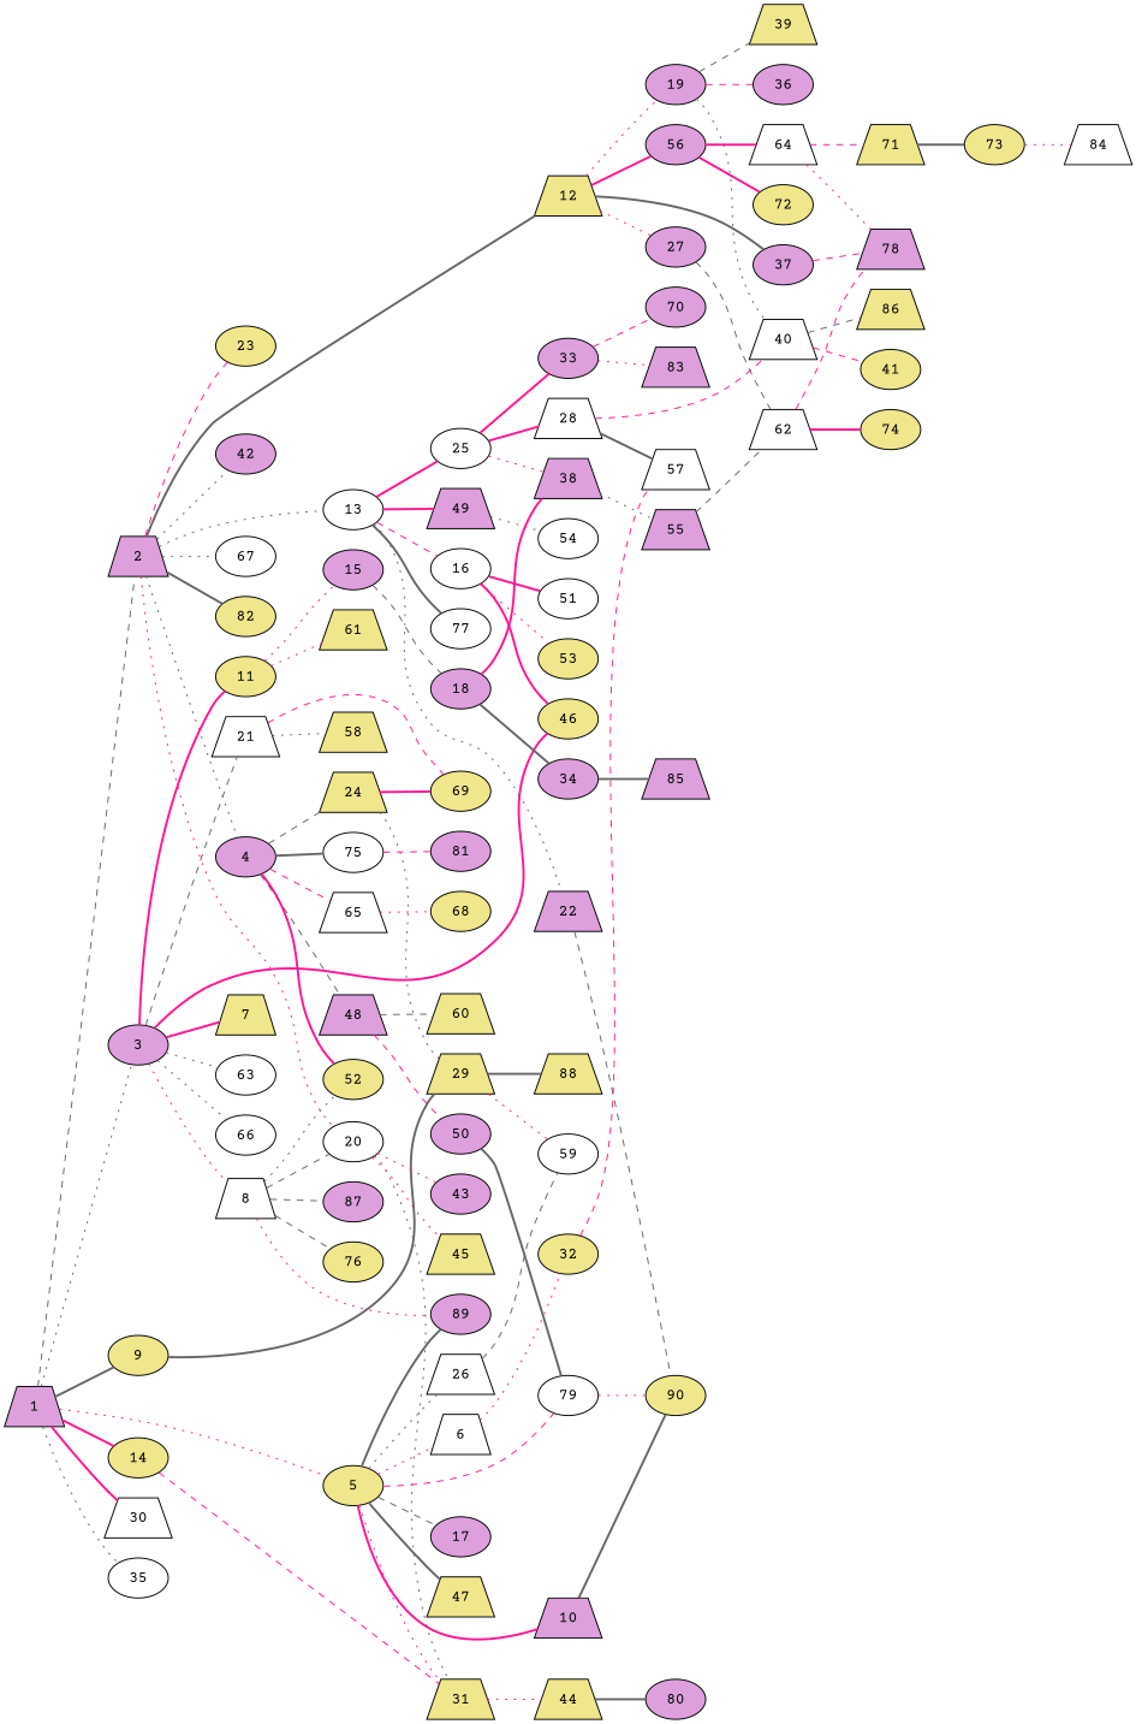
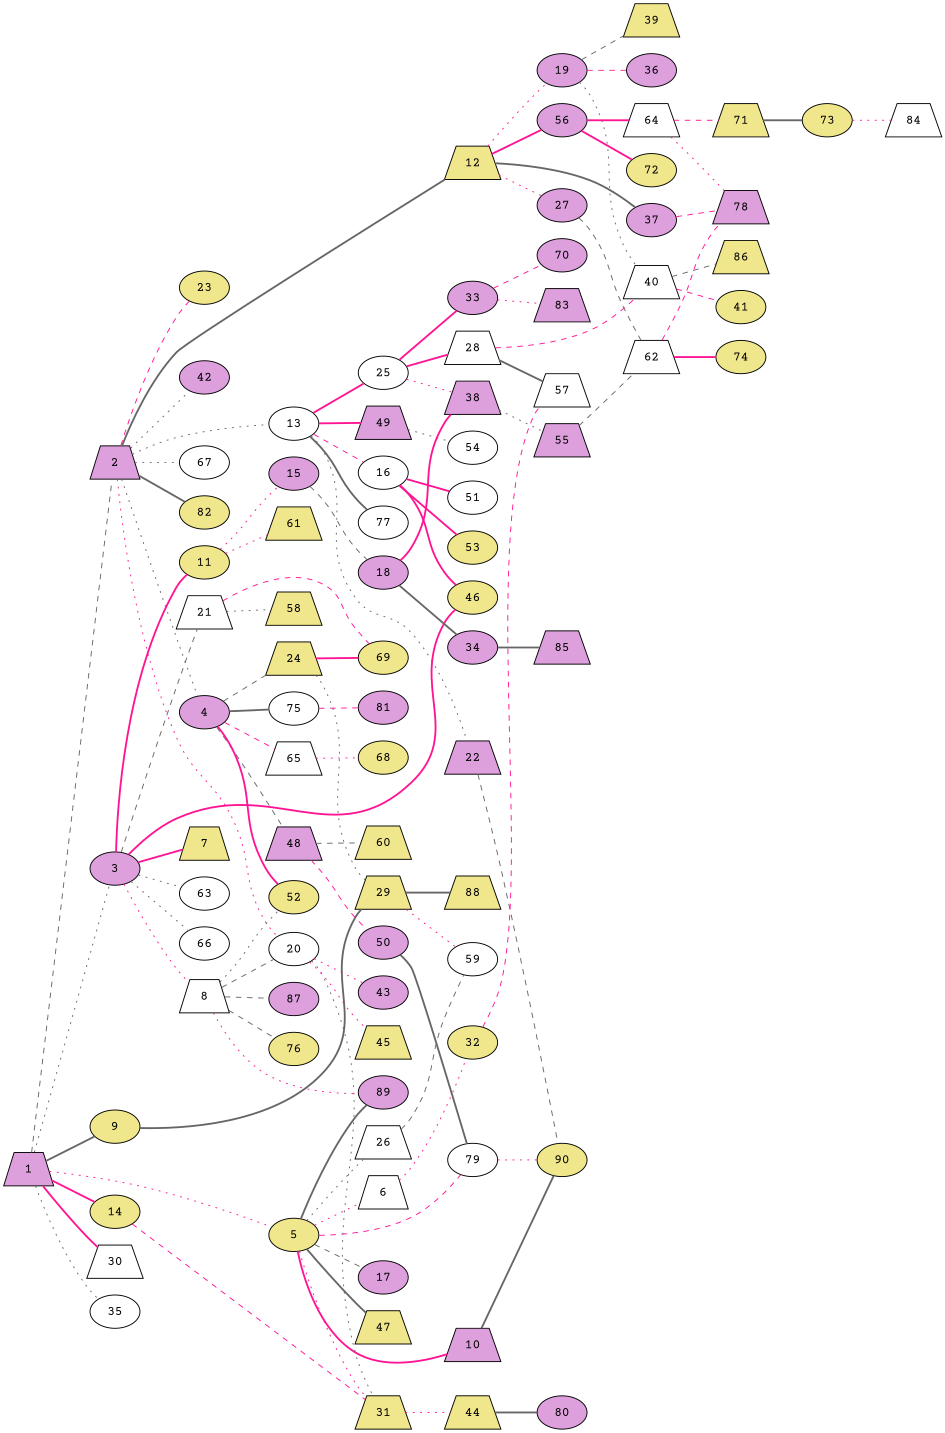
  graph {
    fontname="Courier Prime"
    rankdir=LR
    node [fillcolor=khaki fontname="Courier Prime" shape=ellipse style=filled]
    edge [color=deeppink fontname="Courier Prime" style=dotted]
    1 [fillcolor=plum shape=trapezium]
    2 [fillcolor=plum shape=trapezium]
    3 [fillcolor=plum]
    5
    9
    14
    30 [fillcolor=white shape=trapezium]
    35 [fillcolor=white]
    4 [fillcolor=plum]
    12 [shape=trapezium]
    13 [fillcolor=white]
    20 [fillcolor=white]
    23
    42 [fillcolor=plum]
    67 [fillcolor=white]
    82
    7 [shape=trapezium]
    8 [fillcolor=white shape=trapezium]
    11
    21 [fillcolor=white shape=trapezium]
    46
    63 [fillcolor=white]
    66 [fillcolor=white]
    6 [fillcolor=white shape=trapezium]
    10 [fillcolor=plum shape=trapezium]
    17 [fillcolor=plum]
    26 [fillcolor=white shape=trapezium]
    31 [shape=trapezium]
    47 [shape=trapezium]
    79 [fillcolor=white]
    89 [fillcolor=plum]
    29 [shape=trapezium]
    24 [shape=trapezium]
    48 [fillcolor=plum shape=trapezium]
    52
    65 [fillcolor=white shape=trapezium]
    75 [fillcolor=white]
    19 [fillcolor=plum]
    27 [fillcolor=plum]
    37 [fillcolor=plum]
    56 [fillcolor=plum]
    16 [fillcolor=white]
    22 [fillcolor=plum shape=trapezium]
    25 [fillcolor=white]
    49 [fillcolor=plum shape=trapezium]
    77 [fillcolor=white]
    43 [fillcolor=plum]
    45 [shape=trapezium]
    76
    87 [fillcolor=plum]
    15 [fillcolor=plum]
    61 [shape=trapezium]
    58 [shape=trapezium]
    69
    32
    90
    59 [fillcolor=white]
    44 [shape=trapezium]
    88 [shape=trapezium]
    50 [fillcolor=plum]
    60 [shape=trapezium]
    68
    81 [fillcolor=plum]
    36 [fillcolor=plum]
    39 [shape=trapezium]
    40 [fillcolor=white shape=trapezium]
    62 [fillcolor=white shape=trapezium]
    78 [fillcolor=plum shape=trapezium]
    64 [fillcolor=white shape=trapezium]
    72
    51 [fillcolor=white]
    53
    38 [fillcolor=plum shape=trapezium]
    28 [fillcolor=white shape=trapezium]
    33 [fillcolor=plum]
    54 [fillcolor=white]
    18 [fillcolor=plum]
    57 [fillcolor=white shape=trapezium]
    80 [fillcolor=plum]
    34 [fillcolor=plum]
    41
    86 [shape=trapezium]
    74
    71 [shape=trapezium]
    55 [fillcolor=plum shape=trapezium]
    70 [fillcolor=plum]
    83 [fillcolor=plum shape=trapezium]
    85 [fillcolor=plum shape=trapezium]
    73
    84 [fillcolor=white shape=trapezium]
    1 -- 2 [color=gray40 style=dashed]
    1 -- 3 [color=gray40]
    1 -- 5
    1 -- 9 [color=gray40 style=bold]
    1 -- 14 [style=bold]
    1 -- 30 [style=bold]
    1 -- 35 [color=gray40]
    2 -- 4 [color=gray40]
    2 -- 12 [color=gray40 style=bold]
    2 -- 13 [color=gray40]
    2 -- 20
    2 -- 23 [style=dashed]
    2 -- 42 [color=gray40]
    2 -- 67 [color=gray40]
    2 -- 82 [color=gray40 style=bold]
    3 -- 7 [style=bold]
    3 -- 8
    3 -- 11 [style=bold]
    3 -- 21 [color=gray40 style=dashed]
    3 -- 46 [style=bold]
    3 -- 63 [color=gray40]
    3 -- 66 [color=gray40]
    5 -- 6
    5 -- 10 [style=bold]
    5 -- 17 [color=gray40 style=dashed]
    5 -- 26 [color=gray40]
    5 -- 31
    5 -- 47 [color=gray40 style=bold]
    5 -- 79 [style=dashed]
    5 -- 89 [color=gray40 style=bold]
    9 -- 29 [color=gray40 style=bold]
    14 -- 31 [style=dashed]
    4 -- 24 [color=gray40 style=dashed]
    4 -- 48 [color=gray40 style=dashed]
    4 -- 52 [style=bold]
    4 -- 65 [style=dashed]
    4 -- 75 [color=gray40 style=bold]
    12 -- 19
    12 -- 27
    12 -- 37 [color=gray40 style=bold]
    12 -- 56 [style=bold]
    13 -- 16 [style=dashed]
    13 -- 22 [color=gray40]
    13 -- 25 [style=bold]
    13 -- 49 [style=bold]
    13 -- 77 [color=gray40 style=bold]
    20 -- 31 [color=gray40]
    20 -- 43
    20 -- 45
    8 -- 20 [color=gray40 style=dashed]
    8 -- 89
    8 -- 52 [color=gray40]
    8 -- 76 [color=gray40 style=dashed]
    8 -- 87 [color=gray40 style=dashed]
    11 -- 15
    11 -- 61
    21 -- 58 [color=gray40]
    21 -- 69 [style=dashed]
    6 -- 32
    10 -- 90 [color=gray40 style=bold]
    26 -- 59 [color=gray40 style=dashed]
    31 -- 44
    79 -- 90
    29 -- 59
    29 -- 88 [color=gray40 style=bold]
    24 -- 29 [color=gray40]
    24 -- 69 [style=bold]
    48 -- 50 [style=dashed]
    48 -- 60 [color=gray40 style=dashed]
    65 -- 68
    75 -- 81 [style=dashed]
    19 -- 36 [style=dashed]
    19 -- 39 [color=gray40 style=dashed]
    19 -- 40 [color=gray40]
    27 -- 62 [color=gray40 style=dashed]
    37 -- 78 [style=dashed]
    56 -- 64 [style=bold]
    56 -- 72 [style=bold]
    16 -- 46 [style=bold]
    16 -- 51 [style=bold]
-   16 -- 53
+   16 -- 53 [style=bold]
    22 -- 90 [color=gray40 style=dashed]
    25 -- 38
    25 -- 28 [style=bold]
    25 -- 33 [style=bold]
    49 -- 54 [color=gray40]
    15 -- 18 [color=gray40 style=dashed]
    32 -- 57 [style=dashed]
    44 -- 80 [color=gray40 style=bold]
    50 -- 79 [color=gray40 style=bold]
    40 -- 41 [style=dashed]
    40 -- 86 [color=gray40 style=dashed]
    62 -- 78 [style=dashed]
    62 -- 74 [style=bold]
    64 -- 78
    64 -- 71 [style=dashed]
    38 -- 55 [color=gray40]
    28 -- 40 [style=dashed]
    28 -- 57 [color=gray40 style=bold]
    33 -- 70 [style=dashed]
    33 -- 83
    18 -- 38 [style=bold]
    18 -- 34 [color=gray40 style=bold]
    34 -- 85 [color=gray40 style=bold]
    71 -- 73 [color=gray40 style=bold]
    55 -- 62 [color=gray40 style=dashed]
    73 -- 84
  }
